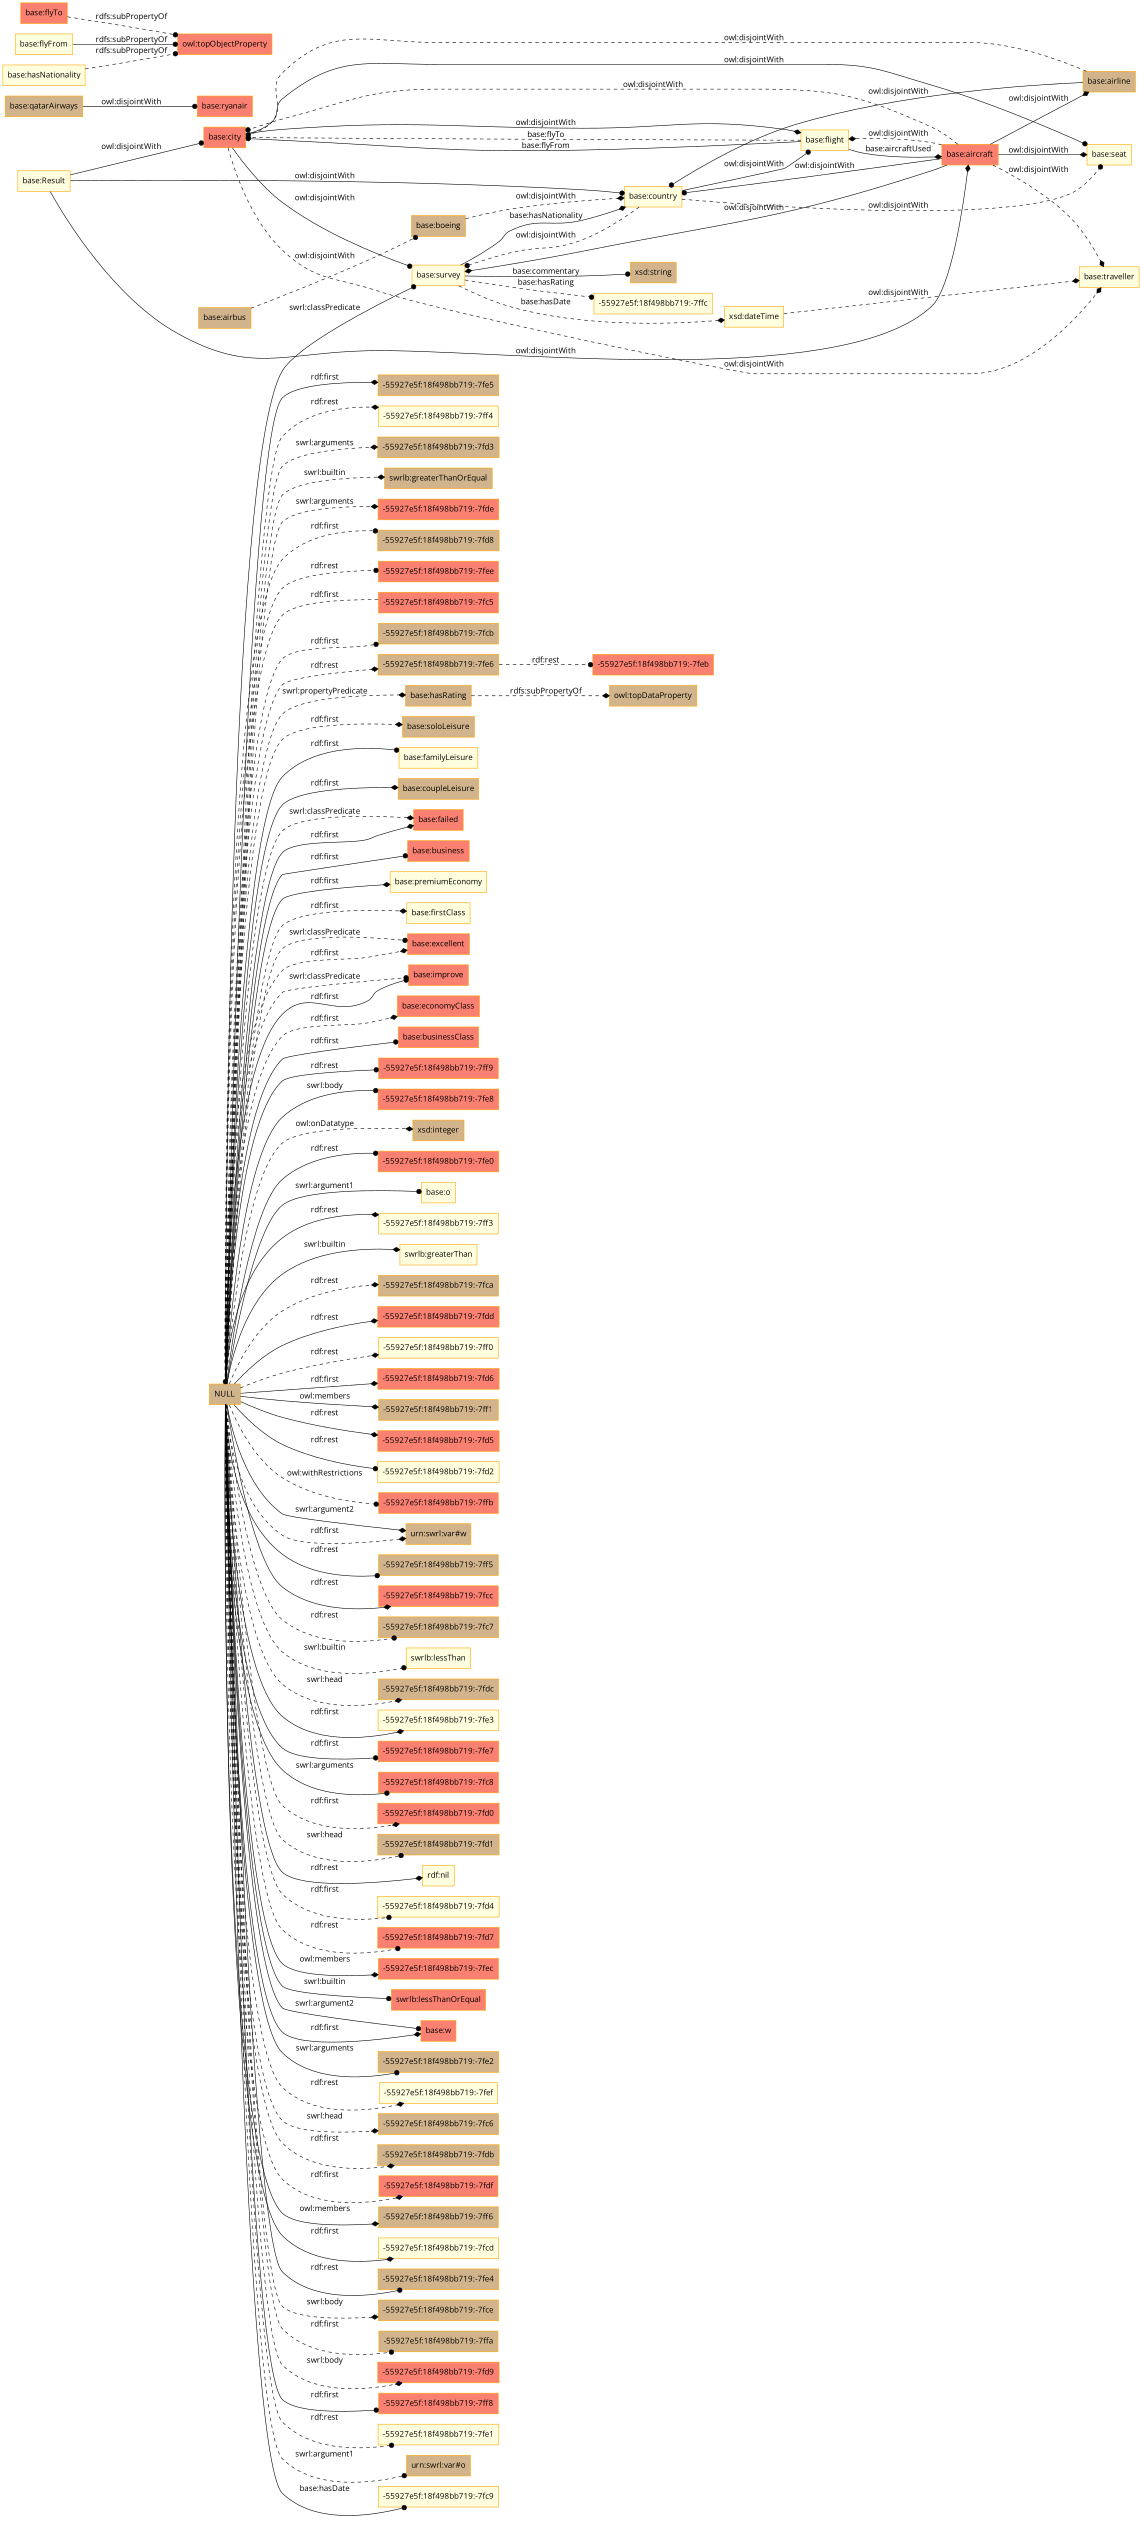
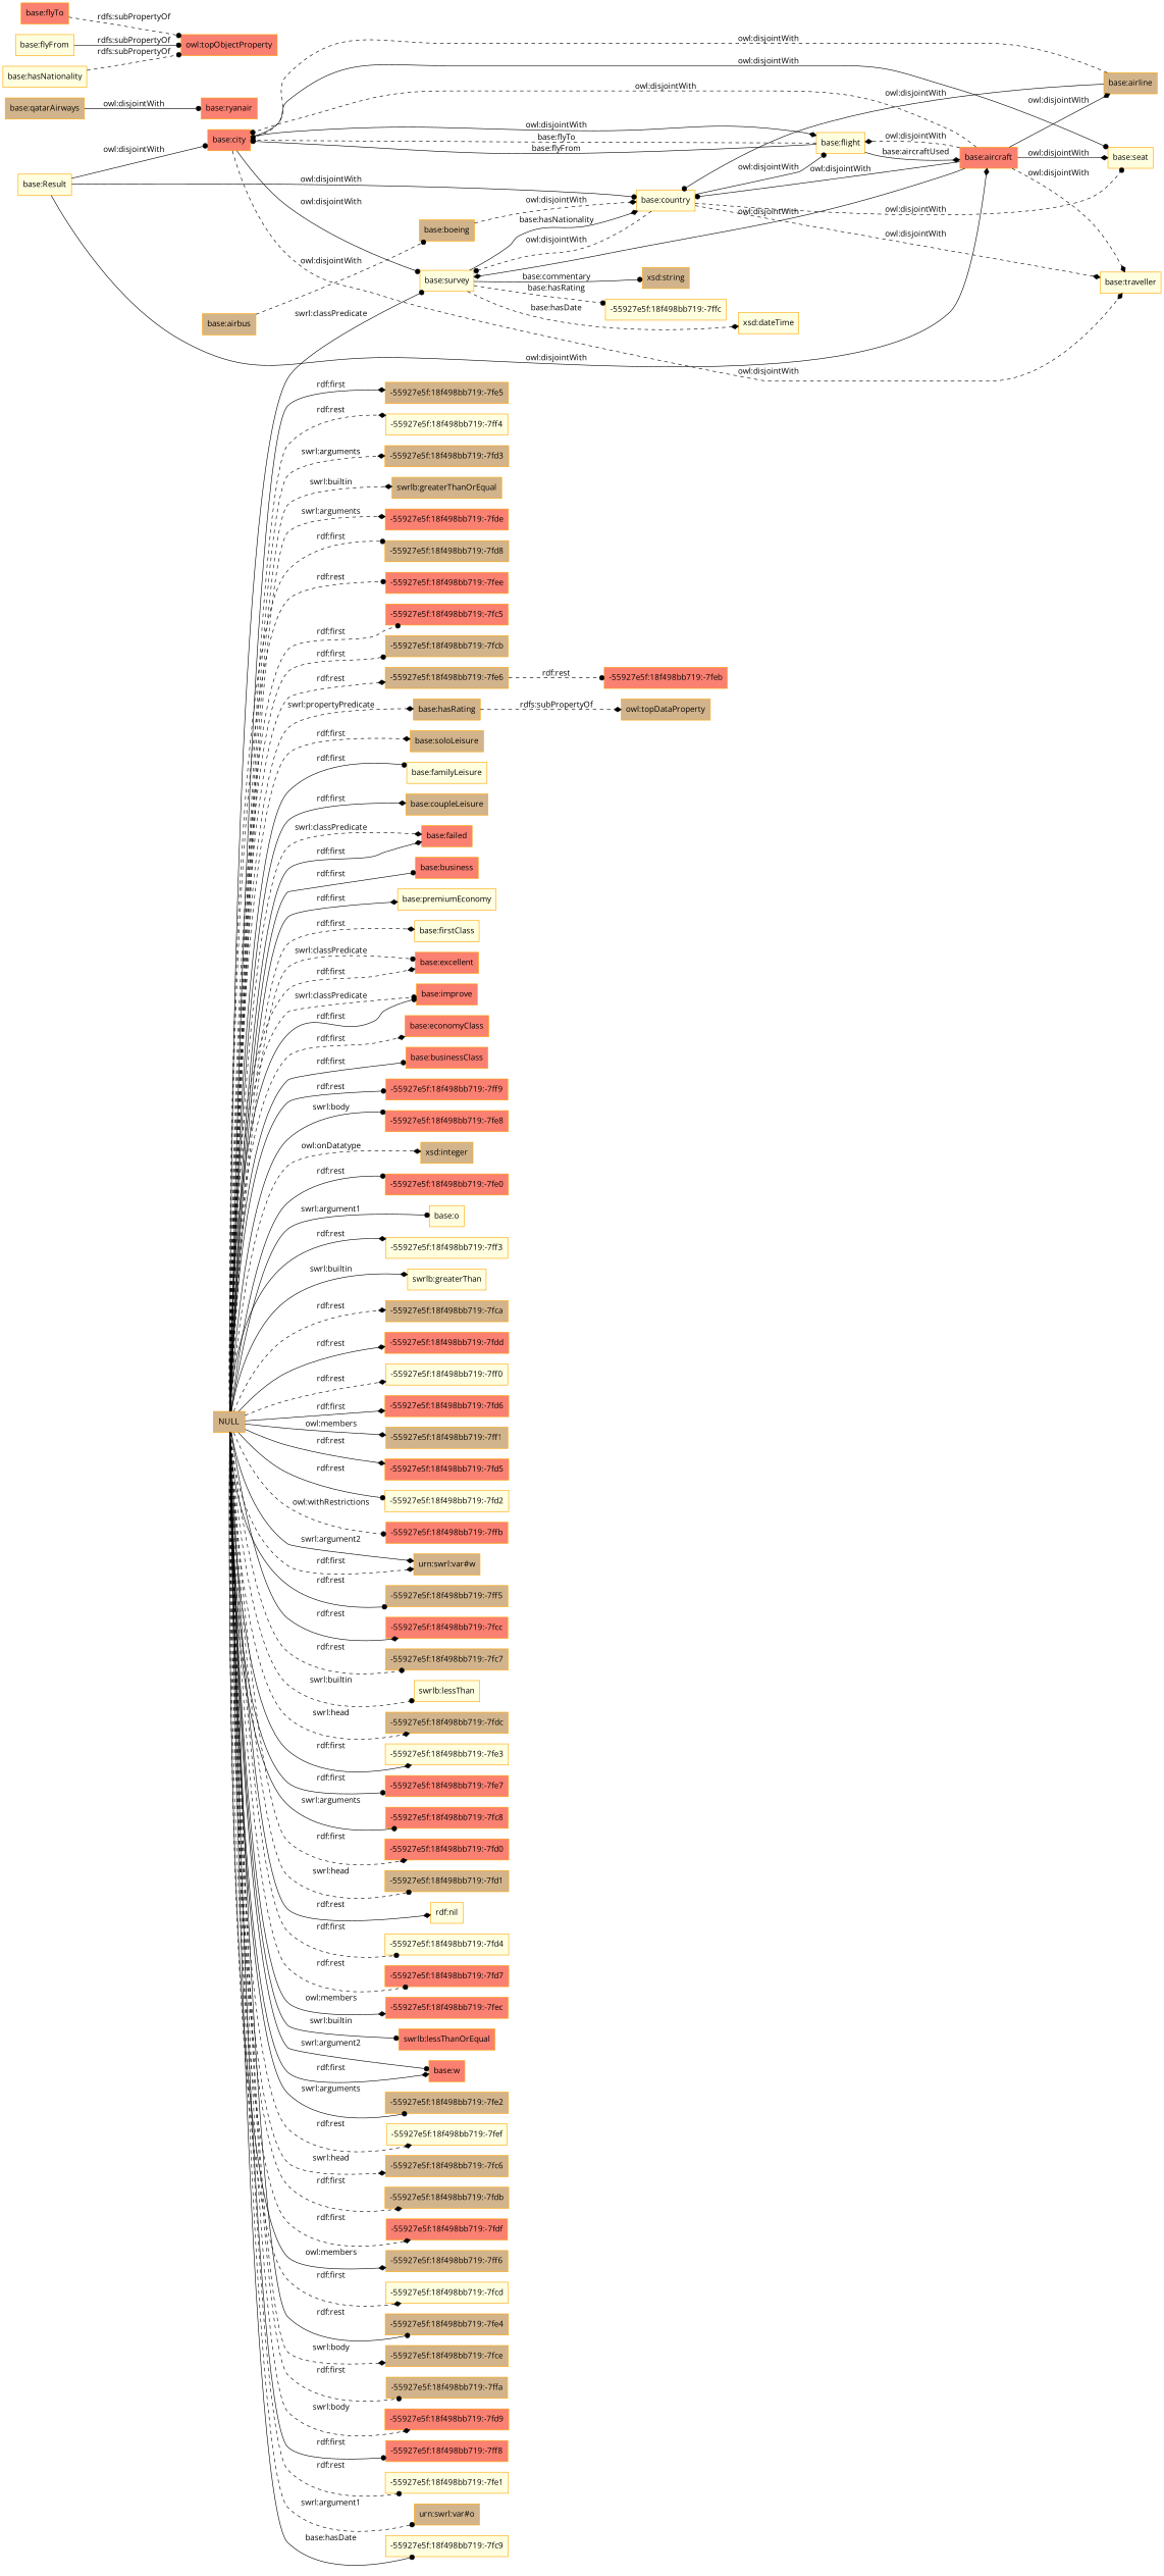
  digraph {
    fontname="Open Sans"
    rankdir=LR
    node [color=orange fillcolor=salmon fontname="Open Sans" shape=rectangle style=filled]
    edge [arrowhead=dot fontname="Open Sans" style=solid]
    "base:Result" [fillcolor=lightyellow]
    "base:city"
    "base:aircraft"
    "base:country" [fillcolor=lightyellow]
    "base:survey" [fillcolor=lightyellow]
    "base:flight" [fillcolor=lightyellow]
    "base:seat" [fillcolor=lightyellow]
    "base:traveller" [fillcolor=lightyellow]
    "base:airline" [fillcolor=tan]
    "base:qatarAirways" [fillcolor=tan]
    "base:ryanair"
    "xsd:dateTime" [fillcolor=lightyellow]
    "-55927e5f:18f498bb719:-7ffc" [fillcolor=lightyellow]
    "xsd:string" [fillcolor=tan]
    "base:airbus" [fillcolor=tan]
    "base:boeing" [fillcolor=tan]
    "base:hasRating" [fillcolor=tan]
    "owl:topDataProperty" [fillcolor=tan]
    NULL [fillcolor=tan]
    "base:soloLeisure" [fillcolor=tan]
    "base:familyLeisure" [fillcolor=lightyellow]
    "base:coupleLeisure" [fillcolor=tan]
    "base:failed"
    "base:business"
    "base:premiumEconomy" [fillcolor=lightyellow]
    "base:firstClass" [fillcolor=lightyellow]
    "base:excellent"
    "base:improve"
    "base:economyClass"
    "base:businessClass"
    "-55927e5f:18f498bb719:-7ff9"
    "-55927e5f:18f498bb719:-7fe8"
    "xsd:integer" [fillcolor=tan]
    "-55927e5f:18f498bb719:-7fe0"
    "base:o" [fillcolor=lightyellow]
    "-55927e5f:18f498bb719:-7ff3" [fillcolor=lightyellow]
    "swrlb:greaterThan" [fillcolor=lightyellow]
    "-55927e5f:18f498bb719:-7fca" [fillcolor=tan]
    "-55927e5f:18f498bb719:-7fdd"
    "-55927e5f:18f498bb719:-7ff0" [fillcolor=lightyellow]
    "-55927e5f:18f498bb719:-7fd6"
    "-55927e5f:18f498bb719:-7ff1" [fillcolor=tan]
    "-55927e5f:18f498bb719:-7fd5"
    "-55927e5f:18f498bb719:-7fd2" [fillcolor=lightyellow]
    "-55927e5f:18f498bb719:-7ffb"
    "urn:swrl:var#w" [fillcolor=tan]
    "-55927e5f:18f498bb719:-7ff5" [fillcolor=tan]
    "-55927e5f:18f498bb719:-7fcc"
    "-55927e5f:18f498bb719:-7fc7" [fillcolor=tan]
    "swrlb:lessThan" [fillcolor=lightyellow]
    "-55927e5f:18f498bb719:-7fdc" [fillcolor=tan]
    "-55927e5f:18f498bb719:-7fe3" [fillcolor=lightyellow]
    "-55927e5f:18f498bb719:-7fe7"
    "-55927e5f:18f498bb719:-7fc8"
    "-55927e5f:18f498bb719:-7fd0"
    "-55927e5f:18f498bb719:-7fd1" [fillcolor=tan]
    "rdf:nil" [fillcolor=lightyellow]
    "-55927e5f:18f498bb719:-7fd4" [fillcolor=lightyellow]
    "-55927e5f:18f498bb719:-7fd7"
    "-55927e5f:18f498bb719:-7fec"
    "swrlb:lessThanOrEqual"
    "base:w"
    "-55927e5f:18f498bb719:-7fe2" [fillcolor=tan]
    "-55927e5f:18f498bb719:-7fef" [fillcolor=lightyellow]
    "-55927e5f:18f498bb719:-7fc6" [fillcolor=tan]
    "-55927e5f:18f498bb719:-7fdb" [fillcolor=tan]
    "-55927e5f:18f498bb719:-7fdf"
    "-55927e5f:18f498bb719:-7ff6" [fillcolor=tan]
    "-55927e5f:18f498bb719:-7fcd" [fillcolor=lightyellow]
    "-55927e5f:18f498bb719:-7fe4" [fillcolor=tan]
    "-55927e5f:18f498bb719:-7fce" [fillcolor=tan]
    "-55927e5f:18f498bb719:-7ffa" [fillcolor=tan]
    "-55927e5f:18f498bb719:-7fd9"
    "-55927e5f:18f498bb719:-7ff8"
    "-55927e5f:18f498bb719:-7fe1" [fillcolor=lightyellow]
    "urn:swrl:var#o" [fillcolor=tan]
    "-55927e5f:18f498bb719:-7fc9" [fillcolor=lightyellow]
    "-55927e5f:18f498bb719:-7fe5" [fillcolor=tan]
    "-55927e5f:18f498bb719:-7ff4" [fillcolor=lightyellow]
    "-55927e5f:18f498bb719:-7fd3" [fillcolor=tan]
    "swrlb:greaterThanOrEqual" [fillcolor=tan]
    "-55927e5f:18f498bb719:-7fde"
    "-55927e5f:18f498bb719:-7fd8" [fillcolor=tan]
    "-55927e5f:18f498bb719:-7fee"
    "-55927e5f:18f498bb719:-7fc5"
    "-55927e5f:18f498bb719:-7fcb" [fillcolor=tan]
    "-55927e5f:18f498bb719:-7fe6" [fillcolor=tan]
    "-55927e5f:18f498bb719:-7feb"
    "base:flyTo"
    "owl:topObjectProperty"
    "base:flyFrom" [fillcolor=lightyellow]
    "base:hasNationality" [fillcolor=lightyellow]
    "base:Result" -> "base:city" [label="owl:disjointWith"]
    "base:Result" -> "base:aircraft" [arrowhead=diamond label="owl:disjointWith"]
    "base:Result" -> "base:country" [label="owl:disjointWith"]
    "base:city" -> "base:survey" [label="owl:disjointWith"]
    "base:city" -> "base:flight" [arrowhead=diamond label="owl:disjointWith"]
    "base:city" -> "base:seat" [label="owl:disjointWith"]
    "base:city" -> "base:traveller" [arrowhead=diamond label="owl:disjointWith" style=dashed]
    "base:aircraft" -> "base:city" [label="owl:disjointWith" style=dashed]
    "base:aircraft" -> "base:country" [label="owl:disjointWith"]
    "base:aircraft" -> "base:survey" [arrowhead=diamond label="owl:disjointWith"]
    "base:aircraft" -> "base:flight" [arrowhead=diamond label="owl:disjointWith" style=dashed]
    "base:aircraft" -> "base:seat" [arrowhead=diamond label="owl:disjointWith"]
    "base:aircraft" -> "base:traveller" [arrowhead=diamond label="owl:disjointWith" style=dashed]
    "base:aircraft" -> "base:airline" [arrowhead=diamond label="owl:disjointWith"]
    "base:country" -> "base:survey" [label="owl:disjointWith" style=dashed]
    "base:country" -> "base:flight" [label="owl:disjointWith"]
    "base:country" -> "base:seat" [label="owl:disjointWith" style=dashed]
-   "xsd:dateTime" -> "base:traveller" [arrowhead=diamond label="owl:disjointWith" style=dashed]
+   "base:country" -> "base:traveller" [arrowhead=diamond label="owl:disjointWith" style=dashed]
    "base:survey" -> "base:country" [arrowhead=diamond label="base:hasNationality"]
    "base:survey" -> "xsd:dateTime" [arrowhead=diamond label="base:hasDate" style=dashed]
    "base:survey" -> "-55927e5f:18f498bb719:-7ffc" [label="base:hasRating" style=dashed]
    "base:survey" -> "xsd:string" [label="base:commentary"]
    "base:flight" -> "base:city" [label="base:flyTo" style=dashed]
    "base:flight" -> "base:city" [label="base:flyFrom"]
    "base:flight" -> "base:aircraft" [arrowhead=diamond label="base:aircraftUsed"]
    "base:airline" -> "base:city" [label="owl:disjointWith" style=dashed]
    "base:airline" -> "base:country" [label="owl:disjointWith"]
    "base:qatarAirways" -> "base:ryanair" [label="owl:disjointWith"]
    "base:airbus" -> "base:boeing" [label="owl:disjointWith" style=dashed]
    "base:boeing" -> "base:country" [arrowhead=diamond label="owl:disjointWith" style=dashed]
    "base:hasRating" -> "owl:topDataProperty" [arrowhead=diamond label="rdfs:subPropertyOf" style=dashed]
    NULL -> "base:survey" [label="swrl:classPredicate"]
    NULL -> "base:hasRating" [arrowhead=diamond label="swrl:propertyPredicate" style=dashed]
    NULL -> "base:soloLeisure" [arrowhead=diamond label="rdf:first" style=dashed]
    NULL -> "base:familyLeisure" [label="rdf:first"]
    NULL -> "base:coupleLeisure" [arrowhead=diamond label="rdf:first"]
    NULL -> "base:failed" [arrowhead=diamond label="rdf:first"]
    NULL -> "base:failed" [arrowhead=diamond label="swrl:classPredicate" style=dashed]
    NULL -> "base:business" [label="rdf:first"]
    NULL -> "base:premiumEconomy" [arrowhead=diamond label="rdf:first"]
    NULL -> "base:firstClass" [arrowhead=diamond label="rdf:first" style=dashed]
    NULL -> "base:excellent" [arrowhead=diamond label="rdf:first" style=dashed]
    NULL -> "base:excellent" [label="swrl:classPredicate" style=dashed]
    NULL -> "base:improve" [label="rdf:first"]
    NULL -> "base:improve" [label="swrl:classPredicate" style=dashed]
    NULL -> "base:economyClass" [arrowhead=diamond label="rdf:first" style=dashed]
    NULL -> "base:businessClass" [label="rdf:first"]
    NULL -> "-55927e5f:18f498bb719:-7ff9" [label="rdf:rest"]
    NULL -> "-55927e5f:18f498bb719:-7fe8" [label="swrl:body"]
    NULL -> "xsd:integer" [arrowhead=diamond label="owl:onDatatype" style=dashed]
    NULL -> "-55927e5f:18f498bb719:-7fe0" [label="rdf:rest"]
    NULL -> "base:o" [label="swrl:argument1"]
    NULL -> "-55927e5f:18f498bb719:-7ff3" [arrowhead=diamond label="rdf:rest"]
    NULL -> "swrlb:greaterThan" [arrowhead=diamond label="swrl:builtin"]
    NULL -> "-55927e5f:18f498bb719:-7fca" [arrowhead=diamond label="rdf:rest" style=dashed]
    NULL -> "-55927e5f:18f498bb719:-7fdd" [arrowhead=diamond label="rdf:rest"]
    NULL -> "-55927e5f:18f498bb719:-7ff0" [arrowhead=diamond label="rdf:rest" style=dashed]
    NULL -> "-55927e5f:18f498bb719:-7fd6" [arrowhead=diamond label="rdf:first"]
    NULL -> "-55927e5f:18f498bb719:-7ff1" [arrowhead=diamond label="owl:members"]
    NULL -> "-55927e5f:18f498bb719:-7fd5" [arrowhead=diamond label="rdf:rest"]
    NULL -> "-55927e5f:18f498bb719:-7fd2" [label="rdf:rest"]
    NULL -> "-55927e5f:18f498bb719:-7ffb" [label="owl:withRestrictions" style=dashed]
    NULL -> "urn:swrl:var#w" [arrowhead=diamond label="rdf:first" style=dashed]
    NULL -> "urn:swrl:var#w" [arrowhead=diamond label="swrl:argument2"]
    NULL -> "-55927e5f:18f498bb719:-7ff5" [label="rdf:rest"]
    NULL -> "-55927e5f:18f498bb719:-7fcc" [arrowhead=diamond label="rdf:rest"]
    NULL -> "-55927e5f:18f498bb719:-7fc7" [label="rdf:rest" style=dashed]
    NULL -> "swrlb:lessThan" [label="swrl:builtin" style=dashed]
    NULL -> "-55927e5f:18f498bb719:-7fdc" [arrowhead=diamond label="swrl:head" style=dashed]
    NULL -> "-55927e5f:18f498bb719:-7fe3" [arrowhead=diamond label="rdf:first"]
    NULL -> "-55927e5f:18f498bb719:-7fe7" [label="rdf:first"]
    NULL -> "-55927e5f:18f498bb719:-7fc8" [label="swrl:arguments"]
    NULL -> "-55927e5f:18f498bb719:-7fd0" [arrowhead=diamond label="rdf:first" style=dashed]
    NULL -> "-55927e5f:18f498bb719:-7fd1" [label="swrl:head" style=dashed]
    NULL -> "rdf:nil" [arrowhead=diamond label="rdf:rest"]
    NULL -> "-55927e5f:18f498bb719:-7fd4" [label="rdf:first" style=dashed]
    NULL -> "-55927e5f:18f498bb719:-7fd7" [label="rdf:rest" style=dashed]
    NULL -> "-55927e5f:18f498bb719:-7fec" [arrowhead=diamond label="owl:members"]
    NULL -> "swrlb:lessThanOrEqual" [label="swrl:builtin"]
    NULL -> "base:w" [arrowhead=diamond label="rdf:first"]
    NULL -> "base:w" [label="swrl:argument2"]
    NULL -> "-55927e5f:18f498bb719:-7fe2" [label="swrl:arguments"]
    NULL -> "-55927e5f:18f498bb719:-7fef" [arrowhead=diamond label="rdf:rest" style=dashed]
    NULL -> "-55927e5f:18f498bb719:-7fc6" [arrowhead=diamond label="swrl:head" style=dashed]
    NULL -> "-55927e5f:18f498bb719:-7fdb" [arrowhead=diamond label="rdf:first" style=dashed]
    NULL -> "-55927e5f:18f498bb719:-7fdf" [arrowhead=diamond label="rdf:first" style=dashed]
    NULL -> "-55927e5f:18f498bb719:-7ff6" [arrowhead=diamond label="owl:members"]
-   NULL -> "-55927e5f:18f498bb719:-7fcd" [arrowhead=diamond label="rdf:first"]
+   NULL -> "-55927e5f:18f498bb719:-7fcd" [arrowhead=diamond label="rdf:first" style=dashed]
    NULL -> "-55927e5f:18f498bb719:-7fe4" [label="rdf:rest"]
    NULL -> "-55927e5f:18f498bb719:-7fce" [arrowhead=diamond label="swrl:body" style=dashed]
    NULL -> "-55927e5f:18f498bb719:-7ffa" [label="rdf:first" style=dashed]
    NULL -> "-55927e5f:18f498bb719:-7fd9" [arrowhead=diamond label="swrl:body" style=dashed]
    NULL -> "-55927e5f:18f498bb719:-7ff8" [label="rdf:first"]
    NULL -> "-55927e5f:18f498bb719:-7fe1" [label="rdf:rest" style=dashed]
    NULL -> "urn:swrl:var#o" [label="swrl:argument1" style=dashed]
    NULL -> "-55927e5f:18f498bb719:-7fc9" [label="base:hasDate"]
    NULL -> "-55927e5f:18f498bb719:-7fe5" [arrowhead=diamond label="rdf:first"]
    NULL -> "-55927e5f:18f498bb719:-7ff4" [arrowhead=diamond label="rdf:rest" style=dashed]
    NULL -> "-55927e5f:18f498bb719:-7fd3" [arrowhead=diamond label="swrl:arguments" style=dashed]
    NULL -> "swrlb:greaterThanOrEqual" [arrowhead=diamond label="swrl:builtin" style=dashed]
    NULL -> "-55927e5f:18f498bb719:-7fde" [arrowhead=diamond label="swrl:arguments" style=dashed]
    NULL -> "-55927e5f:18f498bb719:-7fd8" [label="rdf:first" style=dashed]
    NULL -> "-55927e5f:18f498bb719:-7fee" [label="rdf:rest" style=dashed]
-   "-55927e5f:18f498bb719:-7fc5" -> NULL [label="rdf:first" style=dashed]
+   NULL -> "-55927e5f:18f498bb719:-7fc5" [label="rdf:first" style=dashed]
    NULL -> "-55927e5f:18f498bb719:-7fcb" [label="rdf:first" style=dashed]
    NULL -> "-55927e5f:18f498bb719:-7fe6" [arrowhead=diamond label="rdf:rest" style=dashed]
    "-55927e5f:18f498bb719:-7fe6" -> "-55927e5f:18f498bb719:-7feb" [label="rdf:rest" style=dashed]
    "base:flyTo" -> "owl:topObjectProperty" [label="rdfs:subPropertyOf" style=dashed]
    "base:flyFrom" -> "owl:topObjectProperty" [label="rdfs:subPropertyOf"]
    "base:hasNationality" -> "owl:topObjectProperty" [label="rdfs:subPropertyOf" style=dashed]
  }
